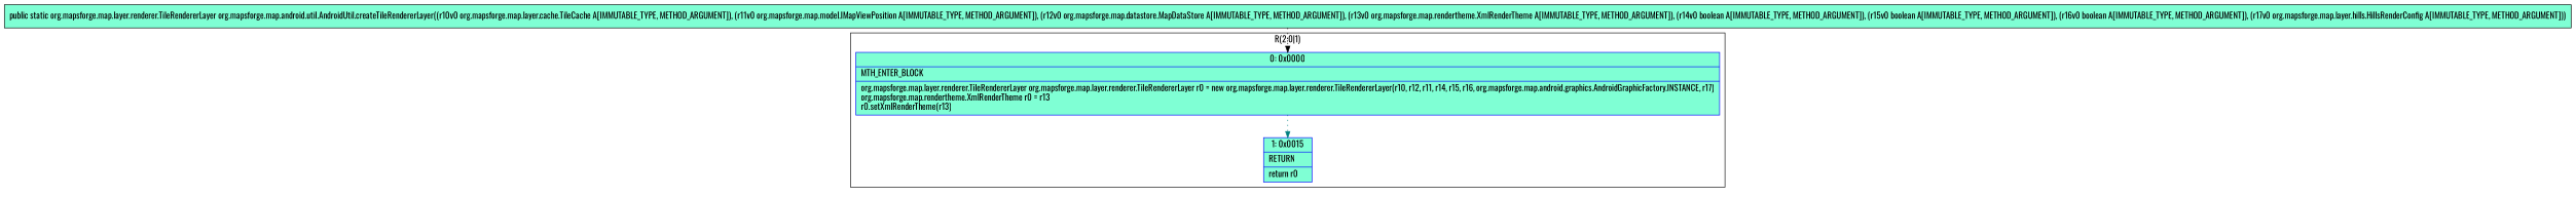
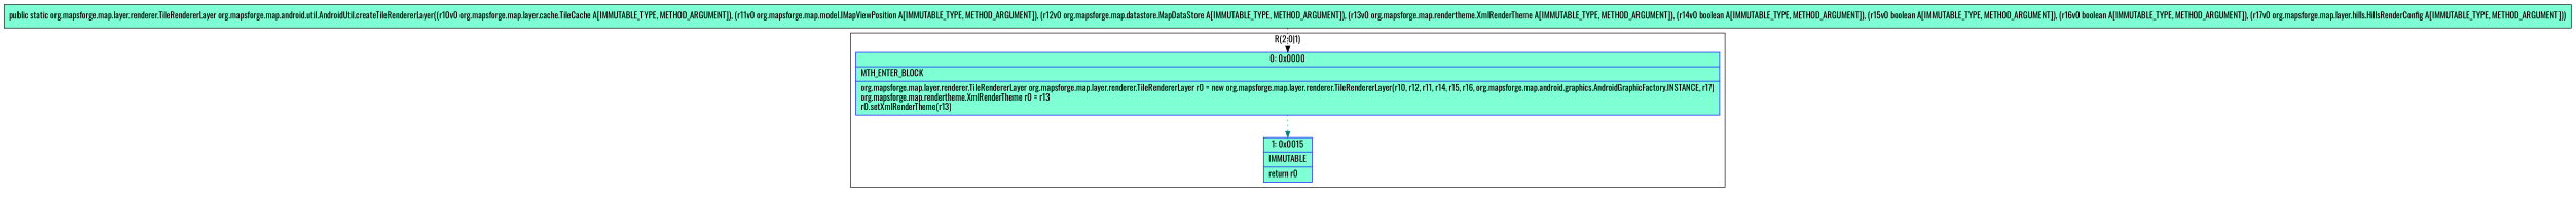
  digraph {
    fontname=Oswald
    node [color=blue shape=record style=filled fillcolor=aquamarine fontname=Oswald]
    edge [style=dotted fontname=Oswald]
    n1 [label="{0\:\ 0x0000|MTH_ENTER_BLOCK\l|org.mapsforge.map.layer.renderer.TileRendererLayer org.mapsforge.map.layer.renderer.TileRendererLayer r0 = new org.mapsforge.map.layer.renderer.TileRendererLayer(r10, r12, r11, r14, r15, r16, org.mapsforge.map.android.graphics.AndroidGraphicFactory.INSTANCE, r17)\lorg.mapsforge.map.rendertheme.XmlRenderTheme r0 = r13\lr0.setXmlRenderTheme(r13)\l}"]
-   n2 [label="{1\:\ 0x0015|RETURN\l|return r0\l}"]
+   n2 [label="{1\:\ 0x0015|IMMUTABLE\l|return r0\l}"]
    n3 [label="{public static org.mapsforge.map.layer.renderer.TileRendererLayer org.mapsforge.map.android.util.AndroidUtil.createTileRendererLayer((r10v0 org.mapsforge.map.layer.cache.TileCache A[IMMUTABLE_TYPE, METHOD_ARGUMENT]), (r11v0 org.mapsforge.map.model.IMapViewPosition A[IMMUTABLE_TYPE, METHOD_ARGUMENT]), (r12v0 org.mapsforge.map.datastore.MapDataStore A[IMMUTABLE_TYPE, METHOD_ARGUMENT]), (r13v0 org.mapsforge.map.rendertheme.XmlRenderTheme A[IMMUTABLE_TYPE, METHOD_ARGUMENT]), (r14v0 boolean A[IMMUTABLE_TYPE, METHOD_ARGUMENT]), (r15v0 boolean A[IMMUTABLE_TYPE, METHOD_ARGUMENT]), (r16v0 boolean A[IMMUTABLE_TYPE, METHOD_ARGUMENT]), (r17v0 org.mapsforge.map.layer.hills.HillsRenderConfig A[IMMUTABLE_TYPE, METHOD_ARGUMENT])) }" color=""]
    subgraph cluster_1 {
      label="R(2:0|1)"
      n1
      n2
    }
    n1 -> n2 [color=teal]
    n3 -> n1 [color=black]
  }
